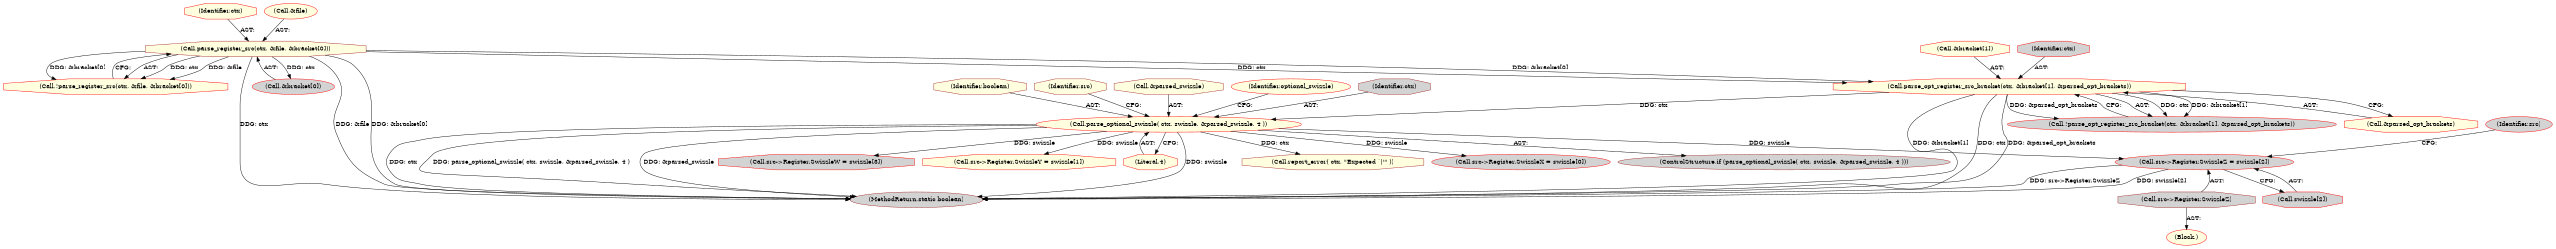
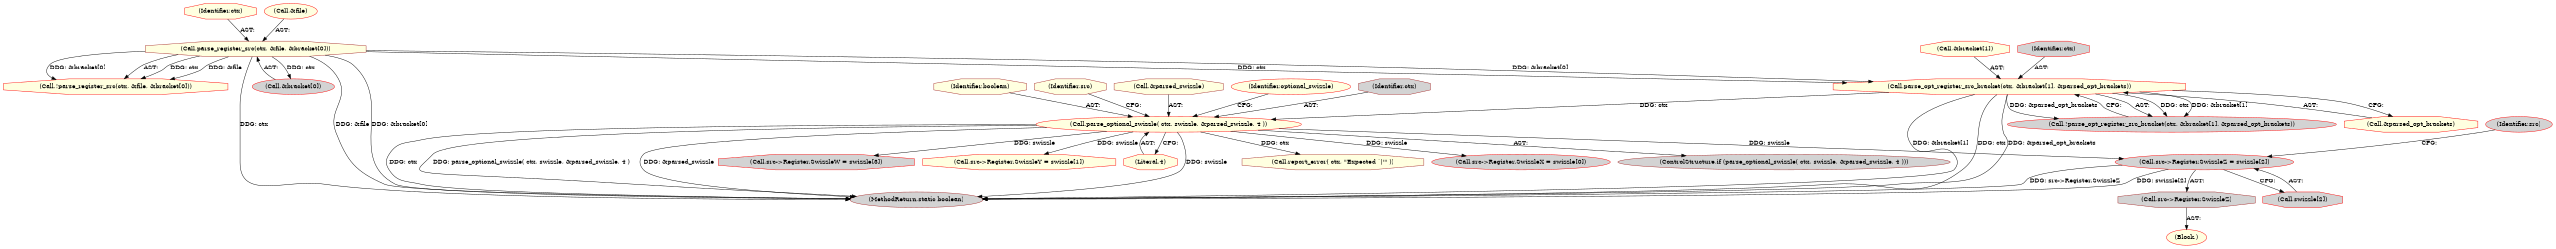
  digraph {
    node [color=red fillcolor=lightyellow shape=octagon style=filled]
    n1 [fillcolor=lightgrey label="(Call,src->Register.SwizzleZ = swizzle[2])" shape=ellipse]
    n2 [fillcolor=lightgrey label="(Call,swizzle[2])"]
    n3 [color=brown fillcolor=lightgrey label="(MethodReturn,static boolean)" shape=ellipse]
    n4 [label="(Block,)" shape=ellipse]
    n5 [label="(Call,parse_optional_swizzle( ctx, swizzle, &parsed_swizzle, 4 ))" shape=ellipse]
    n6 [fillcolor=lightgrey label="(Call,src->Register.SwizzleW = swizzle[3])"]
    n7 [label="(Call,src->Register.SwizzleY = swizzle[1])"]
    n8 [color=brown label="(Call,report_error( ctx, \"Expected `|'\" ))"]
    n9 [fillcolor=lightgrey label="(Call,src->Register.SwizzleX = swizzle[0])" shape=ellipse]
    n10 [color=brown fillcolor=lightgrey label="(ControlStructure,if (parse_optional_swizzle( ctx, swizzle, &parsed_swizzle, 4 )))" shape=ellipse]
    n11 [label="(Literal,4)"]
    n12 [label="(Call,parse_opt_register_src_bracket(ctx, &bracket[1], &parsed_opt_brackets))"]
    n13 [label="(Call,&parsed_opt_brackets)"]
    n14 [fillcolor=lightgrey label="(Call,!parse_opt_register_src_bracket(ctx, &bracket[1], &parsed_opt_brackets))" shape=ellipse]
    n15 [color=brown label="(Call,parse_register_src(ctx, &file, &bracket[0]))"]
    n16 [label="(Call,!parse_register_src(ctx, &file, &bracket[0]))"]
    n17 [fillcolor=lightgrey label="(Call,&bracket[0])" shape=ellipse]
    n18 [label="(Identifier,ctx)"]
    n19 [color=brown fillcolor=lightgrey label="(Call,src->Register.SwizzleZ)"]
    n20 [fillcolor=lightgrey label="(Identifier,src)" shape=ellipse]
    n21 [label="(Identifier,optional_swizzle)" shape=ellipse]
    n22 [color=brown fillcolor=lightgrey label="(Identifier,ctx)"]
    n23 [label="(Call,&file)" shape=ellipse]
    n24 [label="(Call,&bracket[1])"]
    n25 [color=brown label="(Identifier,boolean)"]
    n26 [fillcolor=lightgrey label="(Identifier,ctx)"]
    n27 [color=brown label="(Identifier,src)"]
    n28 [color=brown label="(Call,&parsed_swizzle)"]
    n1 -> n2 [label="CFG: "]
    n1 -> n3 [label="DDG: swizzle[2]"]
    n1 -> n3 [label="DDG: src->Register.SwizzleZ"]
    n2 -> n1 [label="AST: "]
    n5 -> n1 [label="DDG: swizzle"]
    n5 -> n3 [label="DDG: ctx"]
    n5 -> n3 [label="DDG: parse_optional_swizzle( ctx, swizzle, &parsed_swizzle, 4 )"]
    n5 -> n3 [label="DDG: &parsed_swizzle"]
    n5 -> n3 [label="DDG: swizzle"]
    n5 -> n6 [label="DDG: swizzle"]
    n5 -> n7 [label="DDG: swizzle"]
    n5 -> n8 [label="DDG: ctx"]
    n5 -> n9 [label="DDG: swizzle"]
    n5 -> n10 [label="AST: "]
    n5 -> n11 [label="CFG: "]
    n11 -> n5 [label="AST: "]
    n12 -> n3 [label="DDG: &bracket[1]"]
    n12 -> n3 [label="DDG: ctx"]
    n12 -> n3 [label="DDG: &parsed_opt_brackets"]
    n12 -> n5 [label="DDG: ctx"]
    n12 -> n13 [label="CFG: "]
    n12 -> n14 [label="AST: "]
    n12 -> n14 [label="DDG: ctx"]
    n12 -> n14 [label="DDG: &bracket[1]"]
    n12 -> n14 [label="DDG: &parsed_opt_brackets"]
    n13 -> n12 [label="AST: "]
    n14 -> n12 [label="CFG: "]
    n15 -> n3 [label="DDG: &bracket[0]"]
    n15 -> n3 [label="DDG: ctx"]
    n15 -> n3 [label="DDG: &file"]
    n15 -> n12 [label="DDG: ctx"]
    n15 -> n12 [label="DDG: &bracket[0]"]
    n15 -> n16 [label="AST: "]
    n15 -> n16 [label="DDG: ctx"]
    n15 -> n16 [label="DDG: &file"]
    n15 -> n16 [label="DDG: &bracket[0]"]
    n15 -> n17 [label="DDG: ctx"]
-   n16 -> n15 [label="CFG: "]
    n17 -> n15 [label="AST: "]
    n18 -> n15 [label="AST: "]
-   n19 -> n1 [label="AST: "]
+   n1 -> n19 [label="AST: "]
    n19 -> n4 [label="AST: "]
    n20 -> n1 [label="CFG: "]
    n21 -> n5 [label="CFG: "]
    n22 -> n5 [label="AST: "]
    n23 -> n15 [label="AST: "]
    n24 -> n12 [label="AST: "]
    n25 -> n5 [label="AST: "]
    n26 -> n12 [label="AST: "]
    n27 -> n5 [label="CFG: "]
    n28 -> n5 [label="AST: "]
  }
